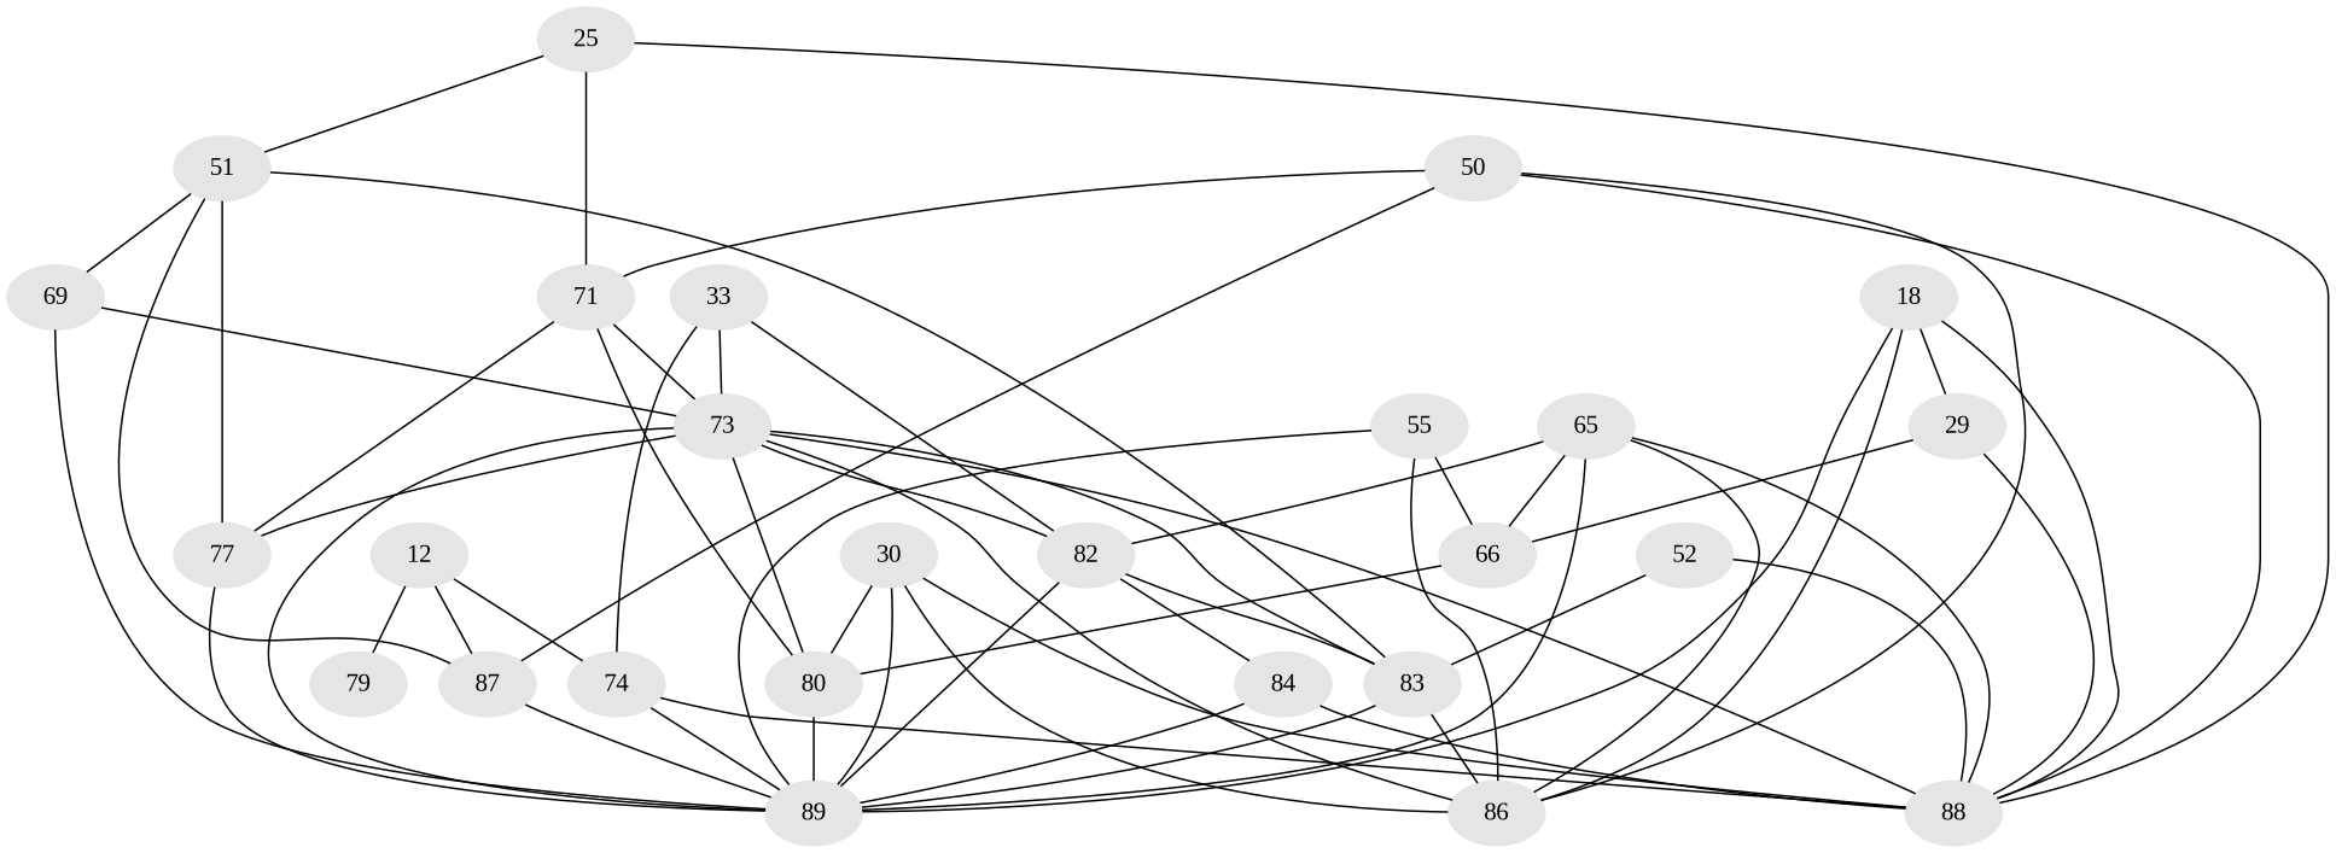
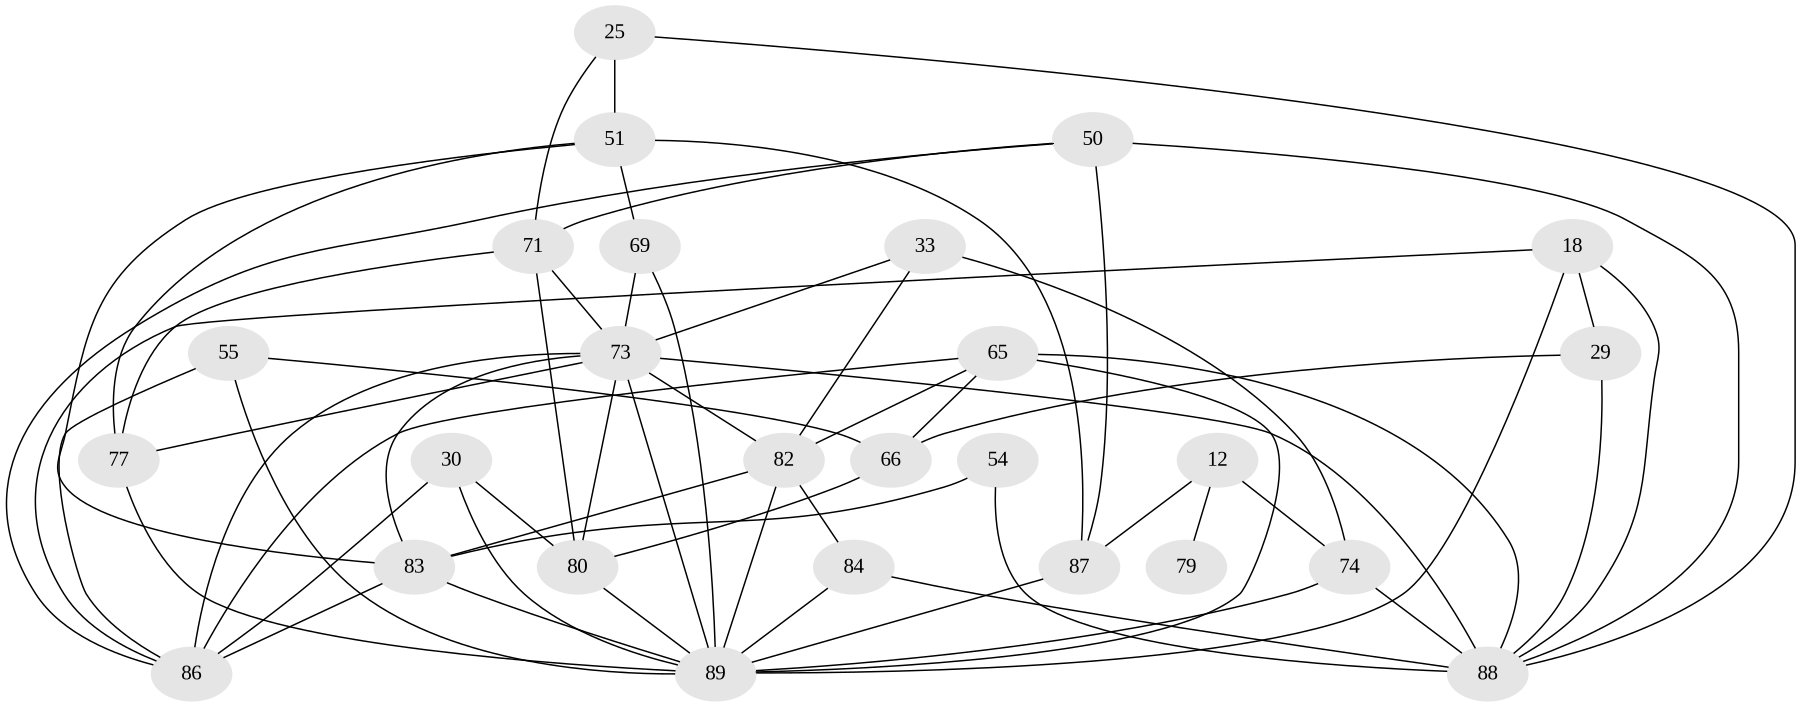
  graph {
    fontname="Liberation Serif"
    node [color=gray90 fontname="Liberation Serif" style=filled]
    edge [fontname="Liberation Serif"]
    74 [super="+49"]
    88 [super="+47+58+78+21+38"]
    89 [super="+35+44+62+64+85"]
    12
    79
    87
    18 [super="+16"]
    29
    86 [super="+75"]
    66
    25 [super="+11"]
    51 [super="+34"]
    71 [super="+14+52"]
    69 [super="+53"]
    77 [super="+72"]
    83 [super="+23+70+39"]
    65 [super="+37+41+57"]
    82 [super="+10+20"]
    80 [super="+8+32+61"]
    73 [super="+22+26+67"]
    30 [super="+27"]
    33
    84
    50 [super="+13"]
-   54 [label=52]
+   54
    55
    74 -- 88 [weight=3]
    74 -- 89
    12 -- 74 [weight=2]
    12 -- 79
    12 -- 87
    87 -- 89
    18 -- 88
    18 -- 89 [weight=2]
    18 -- 29 [weight=2]
    18 -- 86
    29 -- 88
    29 -- 66
    66 -- 80
    25 -- 88 [weight=2]
    25 -- 51
    25 -- 71 [weight=2]
    51 -- 87
    51 -- 69 [weight=2]
    51 -- 77 [weight=2]
    51 -- 83 [weight=2]
    71 -- 77 [weight=2]
    71 -- 80 [weight=2]
    71 -- 73
    69 -- 89 [weight=2]
    69 -- 73 [weight=2]
    77 -- 89 [weight=3]
    83 -- 89
    83 -- 86 [weight=2]
    65 -- 88 [weight=3]
    65 -- 89 [weight=6]
    65 -- 86 [weight=2]
    65 -- 66
    65 -- 82 [weight=3]
    82 -- 89
    82 -- 83 [weight=2]
    82 -- 84
    80 -- 89 [weight=4]
    73 -- 88 [weight=4]
    73 -- 89
    73 -- 86 [weight=2]
    73 -- 77
    73 -- 83 [weight=2]
    73 -- 82 [weight=2]
    73 -- 80 [weight=2]
-   30 -- 88 [weight=3]
    30 -- 89
    30 -- 86
    30 -- 80
    33 -- 74 [weight=2]
    33 -- 82
    33 -- 73
    84 -- 88
    84 -- 89 [weight=2]
    50 -- 88
    50 -- 87
    50 -- 86
    50 -- 71
    54 -- 88 [weight=3]
    54 -- 83
    55 -- 89 [weight=2]
    55 -- 86
    55 -- 66
  }
